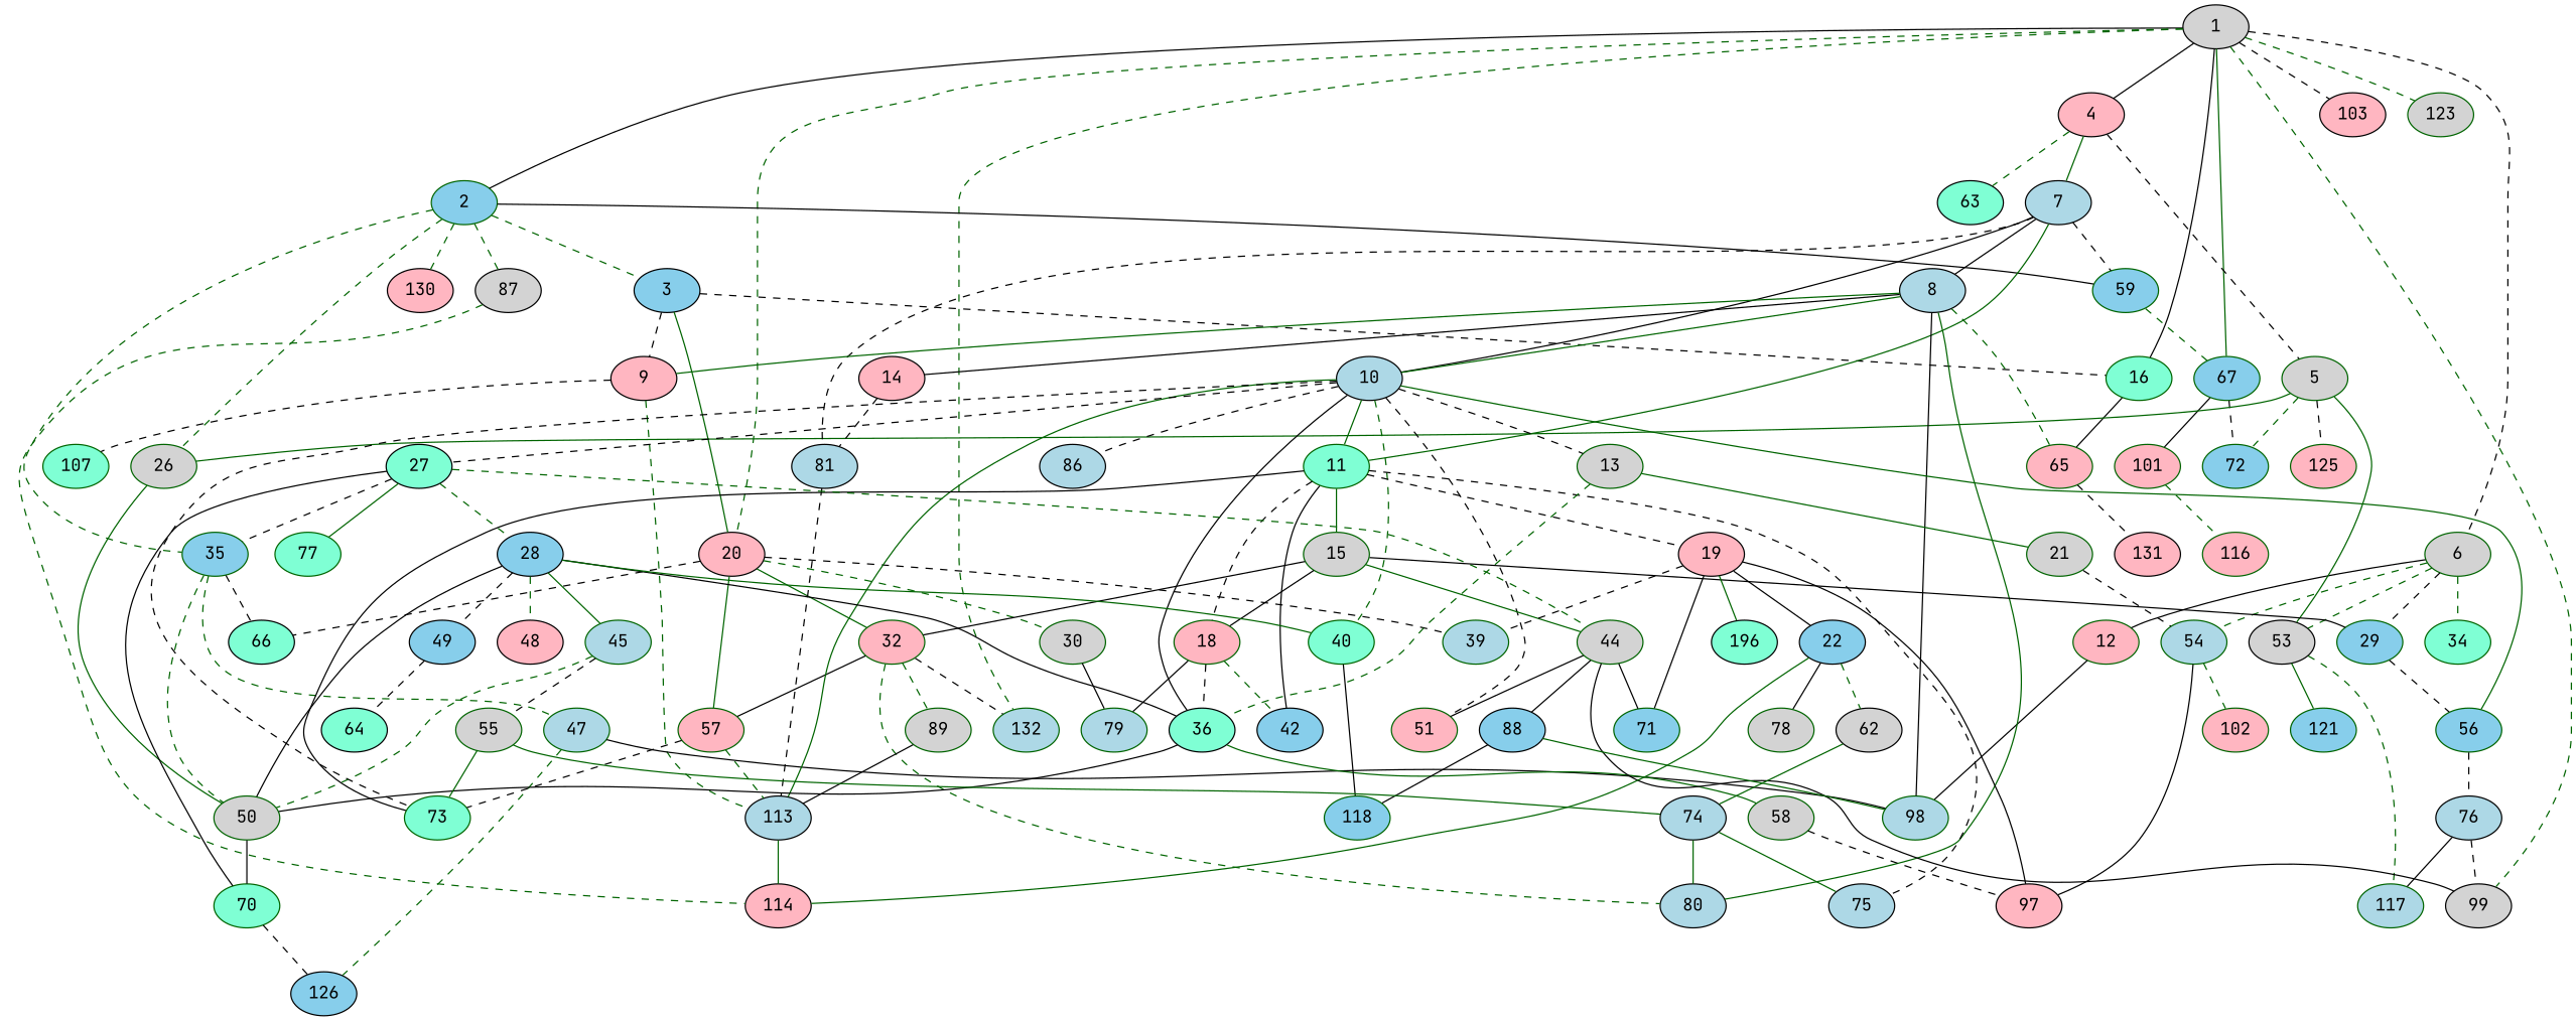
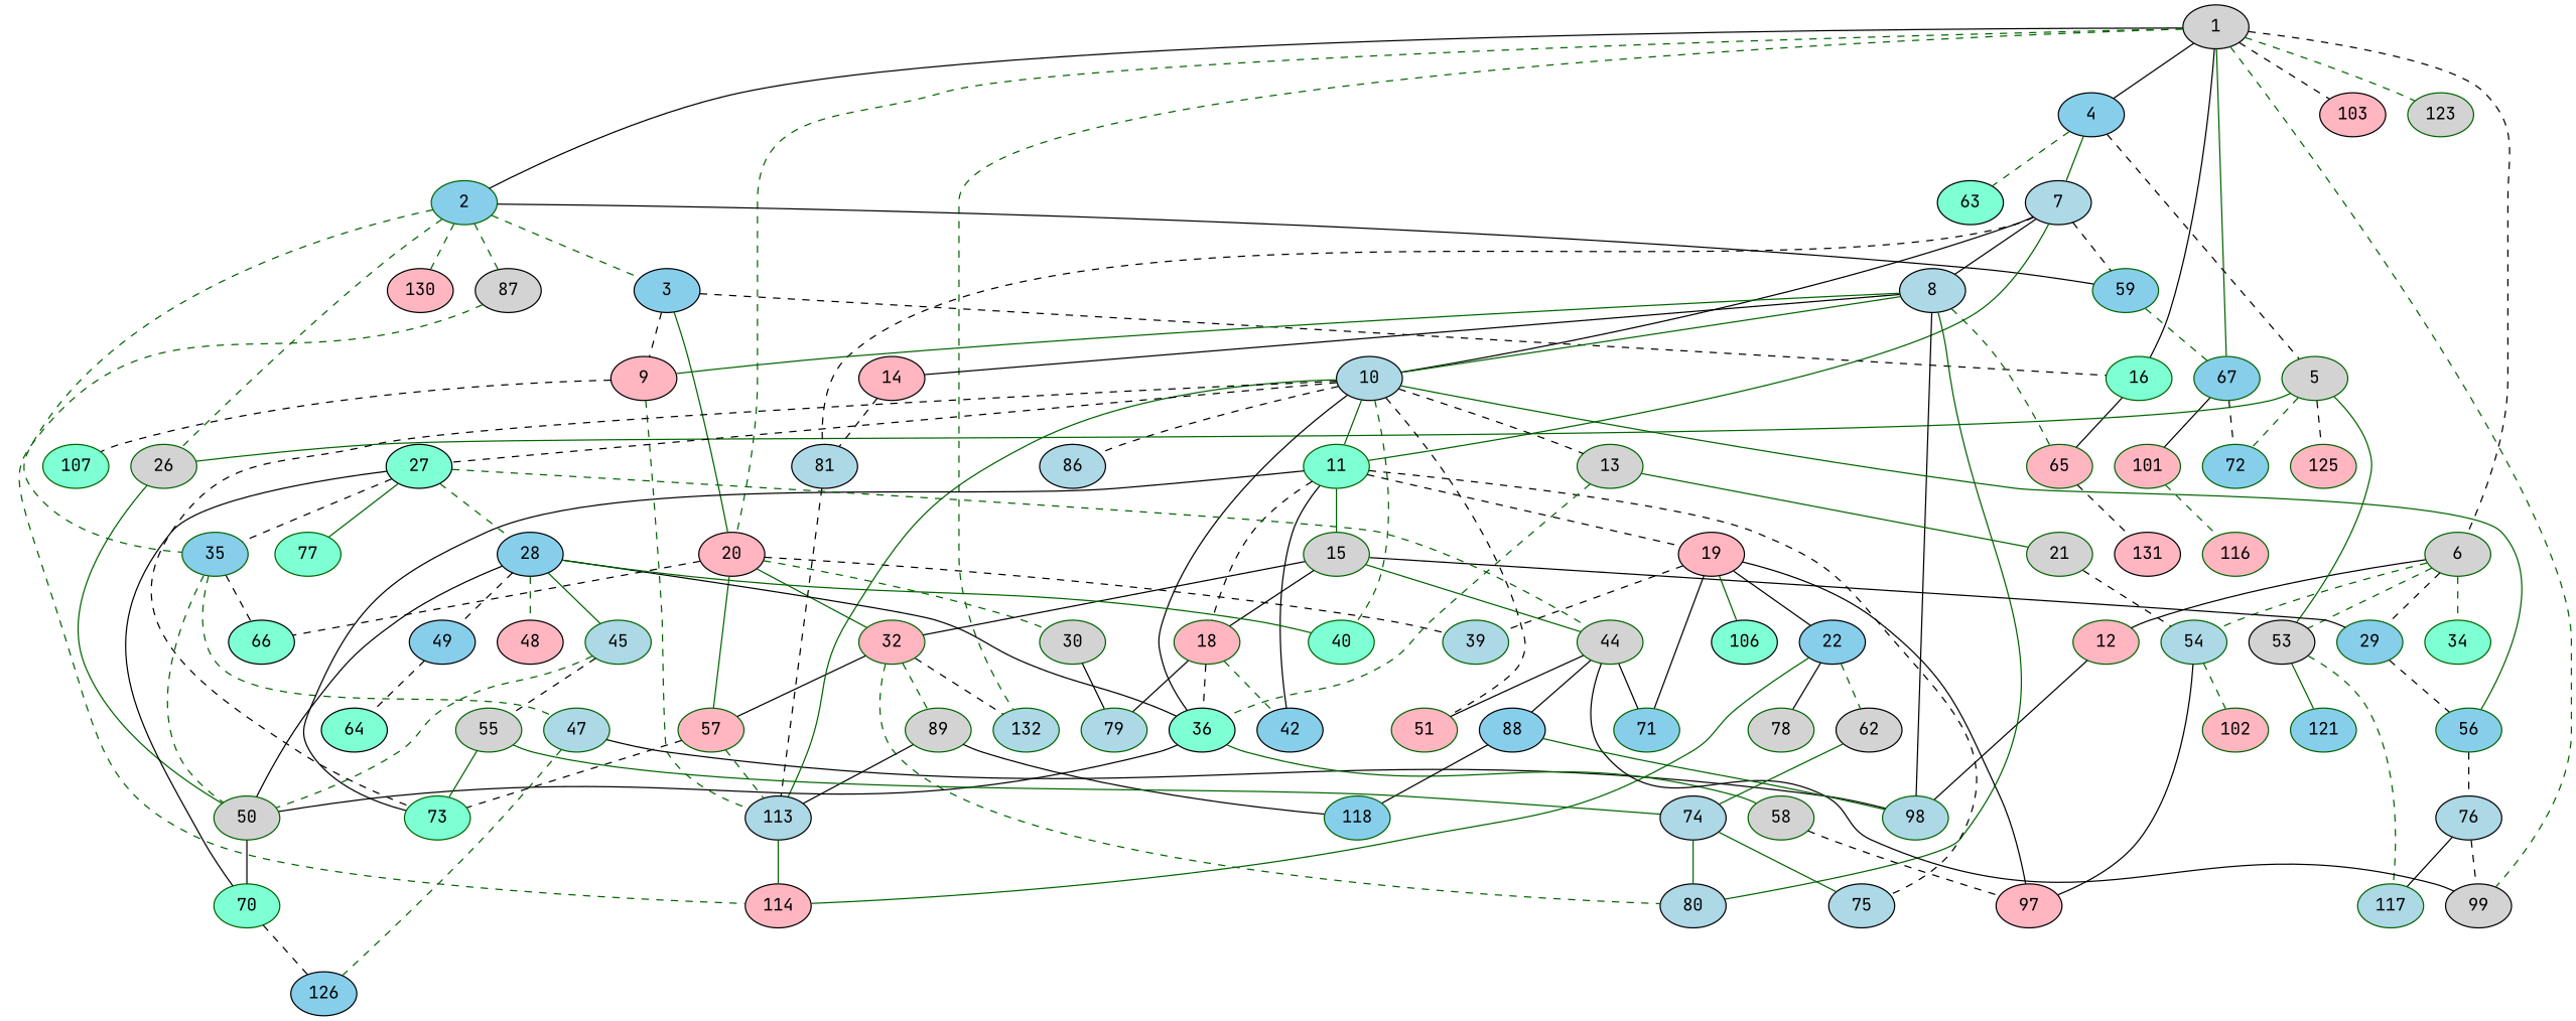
  graph {
    fontname="JetBrains Mono"
    node [color=darkgreen fillcolor=lightpink fontname="JetBrains Mono" style=filled]
    edge [color=black fontname="JetBrains Mono" style=dashed]
    1 [color=black fillcolor=lightgrey super="+52"]
    2 [fillcolor=skyblue super="+87"]
-   4 [color=black]
+   4 [color=black fillcolor=skyblue]
    6 [fillcolor=lightgrey super="+104"]
    16 [fillcolor=aquamarine super="+25"]
    20 [color=black super="+90"]
    67 [fillcolor=skyblue super="+122"]
    99 [color=black fillcolor=lightgrey]
    103 [color=black]
    123 [fillcolor=lightgrey]
    132 [fillcolor=lightblue]
    3 [color=black fillcolor=skyblue super="+93"]
    26 [fillcolor=lightgrey]
    35 [fillcolor=skyblue super="+38"]
    n15 [color=black fillcolor=lightgrey label=87]
    59 [fillcolor=skyblue]
    130 [color=black]
    5 [fillcolor=lightgrey super="+33"]
    7 [color=black fillcolor=lightblue super="+24"]
    63 [color=black fillcolor=aquamarine]
    53 [color=black fillcolor=lightgrey]
    12
    29 [fillcolor=skyblue]
    34 [fillcolor=aquamarine super="+112"]
    54 [fillcolor=lightblue super="+94"]
    65 [super="+128"]
    32 [super="+60"]
    39 [fillcolor=lightblue super="+69"]
    30 [fillcolor=lightgrey super="+100"]
    57 [super="+95"]
    66 [color=black fillcolor=aquamarine]
    72 [fillcolor=skyblue super="+120"]
    101
    9 [color=black super="+41"]
    50 [fillcolor=lightgrey super="+109"]
    47 [fillcolor=lightblue super="+115"]
    114 [color=black super="+119"]
    107 [fillcolor=aquamarine]
    113 [color=black fillcolor=lightblue super="+127"]
    125
    8 [color=black fillcolor=lightblue super="+17"]
    10 [color=black fillcolor=lightblue super="+23"]
    11 [fillcolor=aquamarine super="+68"]
    81 [color=black fillcolor=lightblue super="+84"]
    117 [fillcolor=lightblue]
    121 [fillcolor=skyblue]
    98 [fillcolor=lightblue super="+129"]
    56 [fillcolor=skyblue]
    97 [color=black super="+108"]
    102
    14 [color=black]
    80 [color=black fillcolor=lightblue]
    13 [fillcolor=lightgrey]
    27 [color=black fillcolor=aquamarine super="+43"]
    36 [color=black fillcolor=aquamarine super="+92"]
    40 [fillcolor=aquamarine]
    51
    73 [fillcolor=aquamarine super="+105"]
    86 [color=black fillcolor=lightblue]
    15 [fillcolor=lightgrey super="+83"]
    18 [super="+91"]
    19 [color=black super="+46"]
    42 [color=black fillcolor=skyblue]
    75 [color=black fillcolor=lightblue]
    131 [color=black]
    21 [fillcolor=lightgrey]
    44 [fillcolor=lightgrey super="+61"]
    28 [color=black fillcolor=skyblue super="+31"]
    70 [fillcolor=aquamarine super="+82"]
    77 [fillcolor=aquamarine super="+85"]
    58 [fillcolor=lightgrey]
    76 [color=black fillcolor=lightblue]
    79 [fillcolor=lightblue]
    22 [color=black fillcolor=skyblue super="+96"]
    71 [fillcolor=skyblue]
-   106 [color=black fillcolor=aquamarine label=196]
+   106 [color=black fillcolor=aquamarine]
    89 [fillcolor=lightgrey]
    88 [color=black fillcolor=skyblue]
    62 [color=black fillcolor=lightgrey]
    78 [fillcolor=lightgrey]
    74 [color=black fillcolor=lightblue super="+110"]
    45 [fillcolor=lightblue super="+124"]
    48 [color=black]
    49 [color=black fillcolor=skyblue super="+111"]
    126 [color=black fillcolor=skyblue]
    55 [fillcolor=lightgrey]
    64 [color=black fillcolor=aquamarine]
    118 [fillcolor=skyblue]
    116
    1 -- 2 [style=solid]
    1 -- 4 [style=solid]
    1 -- 6
    1 -- 16 [style=solid]
    1 -- 20 [color=darkgreen]
    1 -- 67 [color=darkgreen style=solid]
    1 -- 99 [color=darkgreen]
    1 -- 103
    1 -- 123 [color=darkgreen]
    1 -- 132 [color=darkgreen]
    2 -- 3 [color=darkgreen]
    2 -- 26 [color=darkgreen]
    2 -- 35 [color=darkgreen]
    2 -- n15 [color=darkgreen]
    2 -- 59 [style=solid]
    2 -- 130 [color=darkgreen weight=2]
    4 -- 5
    4 -- 7 [color=darkgreen style=solid]
    4 -- 63 [color=darkgreen]
    6 -- 53 [color=darkgreen]
    6 -- 12 [style=solid]
    6 -- 29
    6 -- 34 [color=darkgreen]
    6 -- 54 [color=darkgreen]
    16 -- 65 [style=solid]
    20 -- 32 [color=darkgreen style=solid]
    20 -- 39
    20 -- 30 [color=darkgreen]
    20 -- 57 [color=darkgreen style=solid]
    20 -- 66
    67 -- 72
    67 -- 101 [style=solid]
    3 -- 16
    3 -- 20 [color=darkgreen style=solid]
    3 -- 9
    26 -- 50 [color=darkgreen style=solid]
    35 -- 66
    35 -- 50 [color=darkgreen]
    35 -- 47 [color=darkgreen]
    n15 -- 114 [color=darkgreen]
    59 -- 67 [color=darkgreen]
    5 -- 26 [color=darkgreen style=solid]
    5 -- 53 [color=darkgreen style=solid]
    5 -- 72 [color=darkgreen]
    5 -- 125
    7 -- 59
    7 -- 8 [style=solid]
    7 -- 10 [style=solid]
    7 -- 11 [color=darkgreen style=solid]
    7 -- 81
    53 -- 117 [color=darkgreen]
    53 -- 121 [color=darkgreen style=solid]
    12 -- 98 [style=solid]
    29 -- 56
    54 -- 97 [style=solid]
    54 -- 102 [color=darkgreen]
    65 -- 131
    32 -- 132
    32 -- 57 [style=solid]
    32 -- 80 [color=darkgreen]
    32 -- 89 [color=darkgreen]
    30 -- 79 [style=solid]
    57 -- 113 [color=darkgreen]
    57 -- 73
    101 -- 116 [color=darkgreen]
    9 -- 107
    9 -- 113 [color=darkgreen]
    50 -- 70 [style=solid]
    47 -- 98 [style=solid]
    47 -- 126 [color=darkgreen]
    113 -- 114 [color=darkgreen style=solid]
    8 -- 65 [color=darkgreen]
    8 -- 9 [color=darkgreen style=solid]
    8 -- 10 [color=darkgreen style=solid]
    8 -- 98 [style=solid]
    8 -- 14 [style=solid]
    8 -- 80 [color=darkgreen style=solid]
    10 -- 113 [color=darkgreen style=solid]
    10 -- 11 [color=darkgreen style=solid]
    10 -- 56 [color=darkgreen style=solid]
    10 -- 13
    10 -- 27
    10 -- 36 [style=solid]
    10 -- 40 [color=darkgreen]
    10 -- 51
    10 -- 73
    10 -- 86
    11 -- 73 [style=solid]
    11 -- 15 [color=darkgreen style=solid]
    11 -- 18
    11 -- 19
    11 -- 42 [style=solid]
    11 -- 75
    81 -- 113
    56 -- 76
    14 -- 81
    13 -- 36 [color=darkgreen]
    13 -- 21 [color=darkgreen style=solid]
    27 -- 35
    27 -- 44 [color=darkgreen]
    27 -- 28 [color=darkgreen]
    27 -- 70 [style=solid]
    27 -- 77 [color=darkgreen style=solid]
    36 -- 50 [style=solid weight=2]
    36 -- 58 [color=darkgreen style=solid]
    15 -- 29 [style=solid]
    15 -- 32 [style=solid]
    15 -- 18 [style=solid]
    15 -- 44 [color=darkgreen style=solid]
    18 -- 36
    18 -- 42 [color=darkgreen]
    18 -- 79 [style=solid]
    19 -- 39
    19 -- 97 [style=solid]
    19 -- 22 [style=solid]
    19 -- 71 [style=solid]
    19 -- 106 [color=darkgreen style=solid]
    21 -- 54
    44 -- 99 [style=solid]
    44 -- 51 [style=solid]
    44 -- 71 [style=solid]
    44 -- 88 [style=solid]
    28 -- 50 [style=solid]
    28 -- 36 [style=solid]
    28 -- 40 [color=darkgreen style=solid]
    28 -- 45 [color=darkgreen style=solid]
    28 -- 48 [color=darkgreen]
    28 -- 49
    70 -- 126
    58 -- 97
    76 -- 99
    76 -- 117 [style=solid]
    22 -- 114 [color=darkgreen style=solid]
    22 -- 62 [color=darkgreen]
    22 -- 78 [style=solid]
    89 -- 113 [style=solid]
-   40 -- 118 [style=solid]
+   89 -- 118 [style=solid]
    88 -- 98 [color=darkgreen style=solid]
    88 -- 118 [style=solid]
    62 -- 74 [color=darkgreen style=solid]
    74 -- 80 [color=darkgreen style=solid]
    74 -- 75 [color=darkgreen style=solid]
    45 -- 50 [color=darkgreen]
    45 -- 55
    49 -- 64
    55 -- 73 [color=darkgreen style=solid]
    55 -- 74 [color=darkgreen style=solid]
  }
